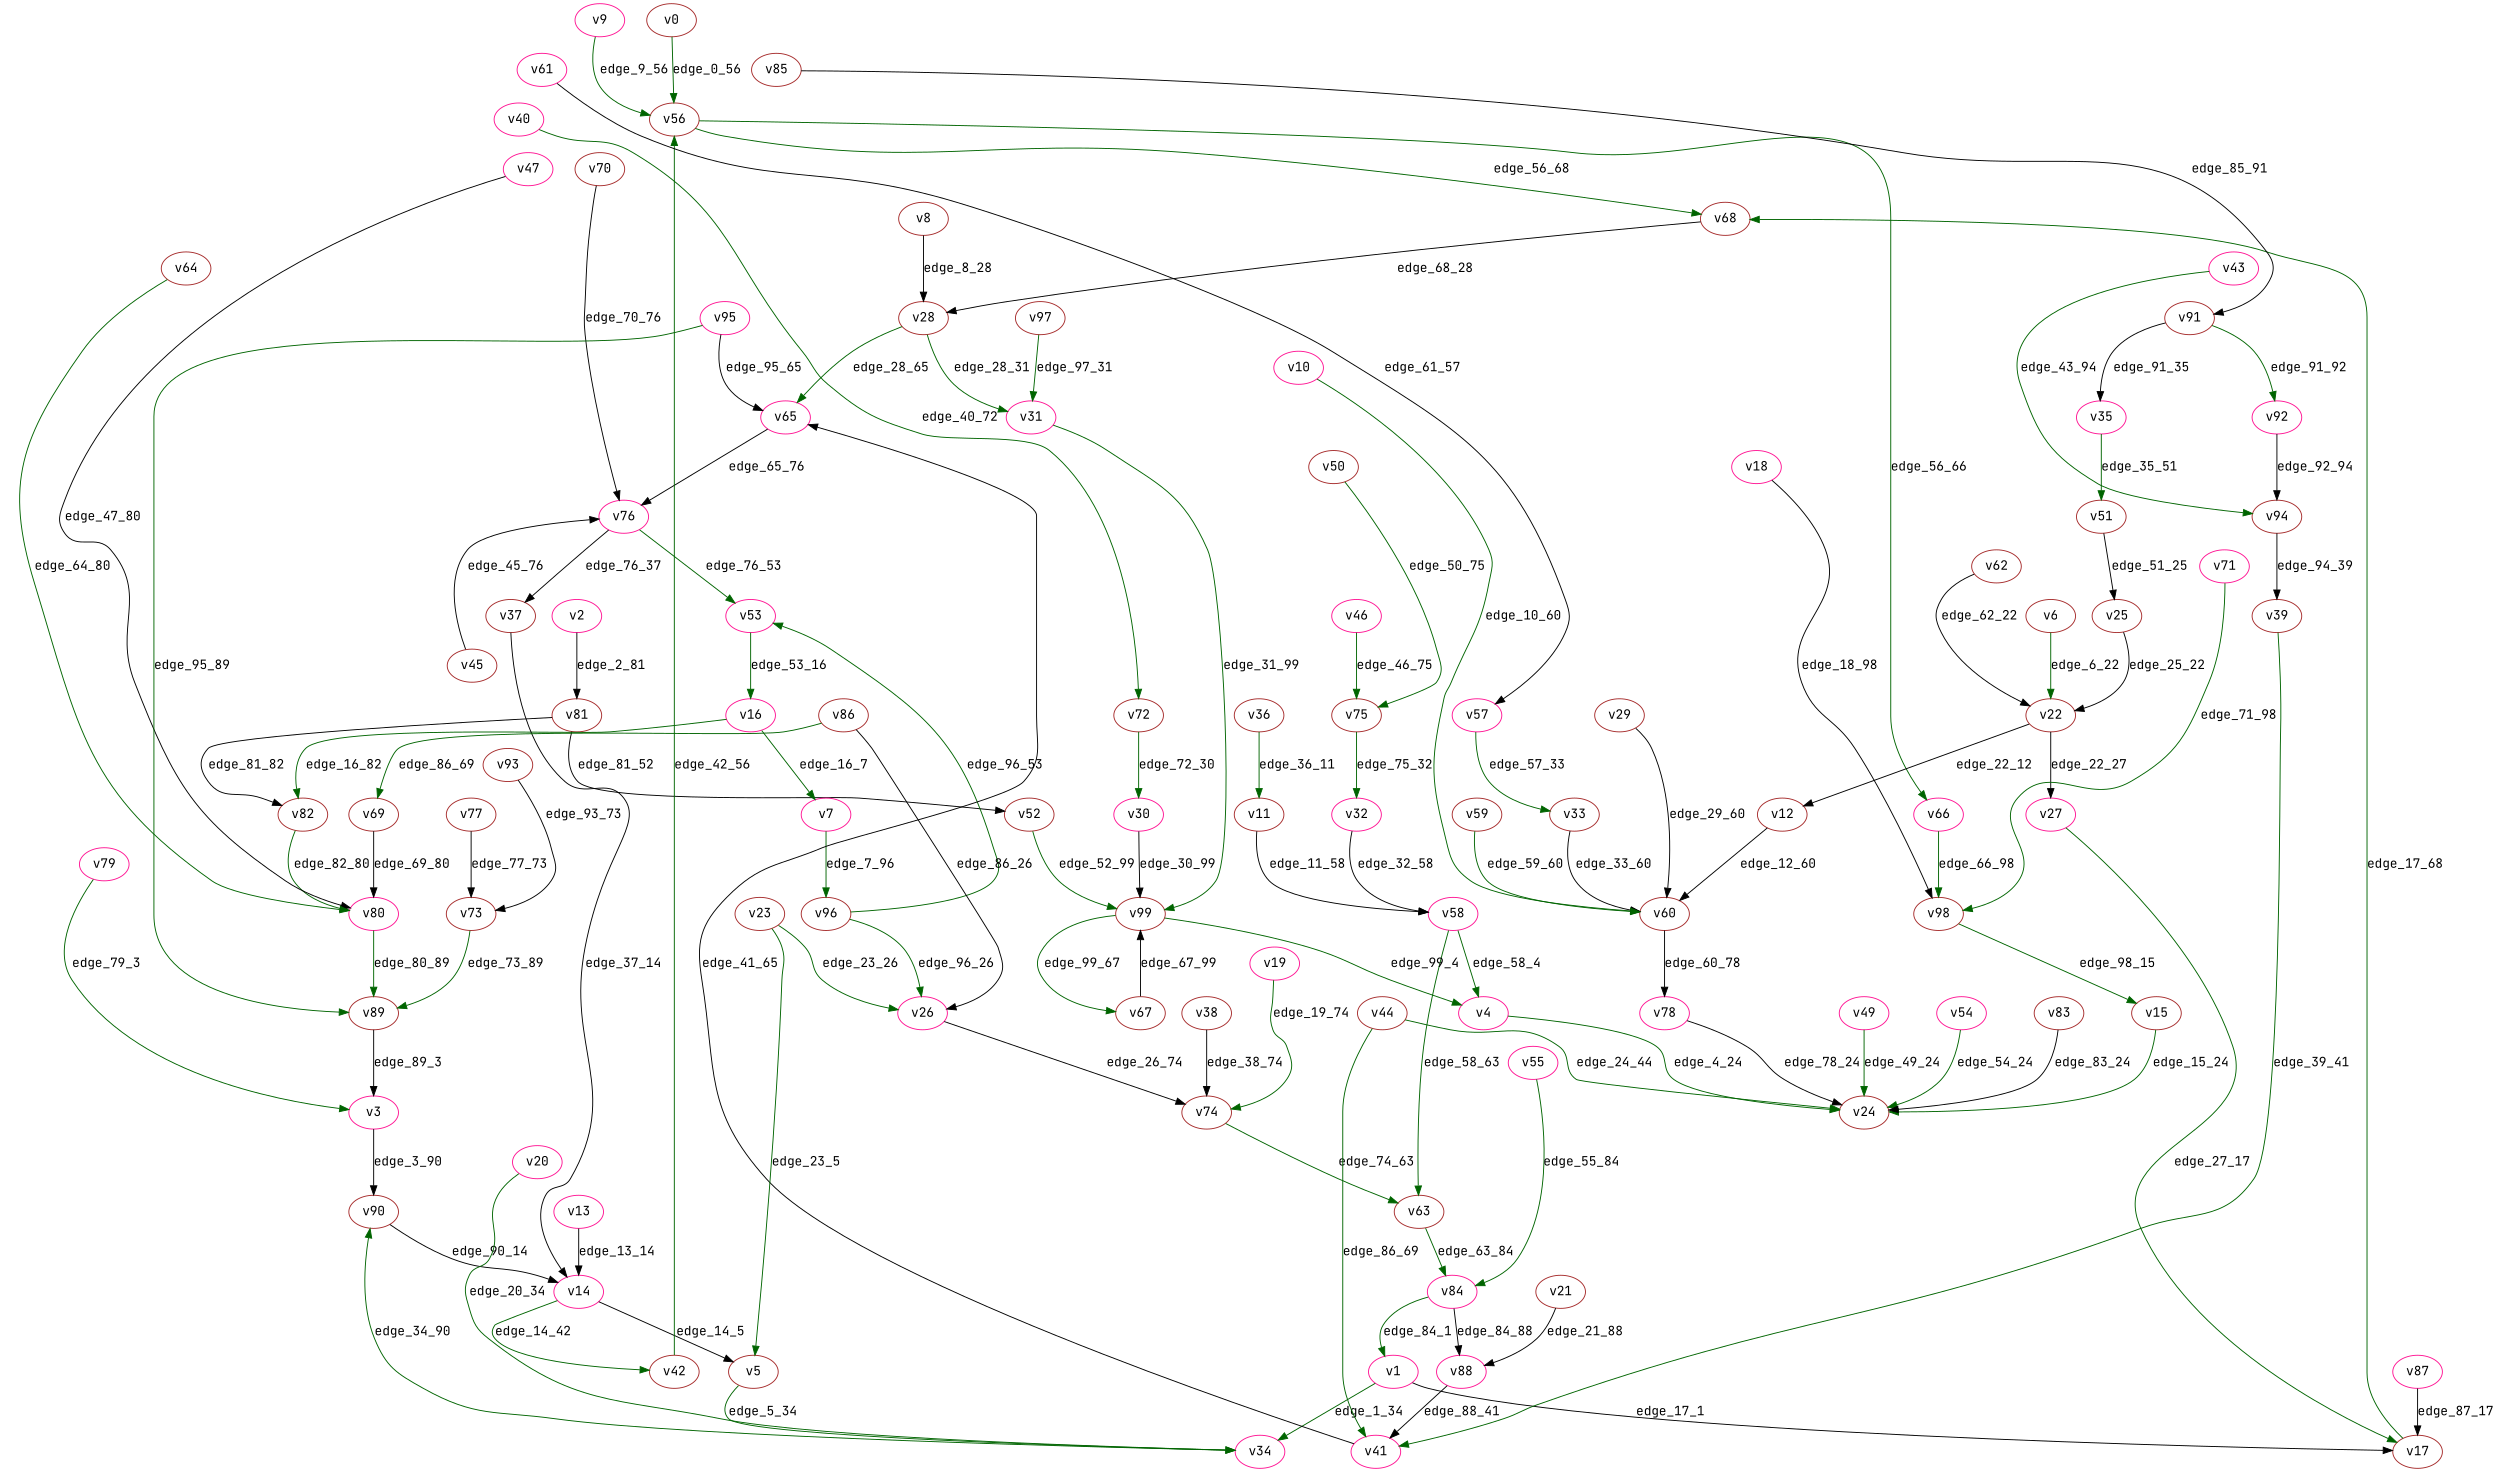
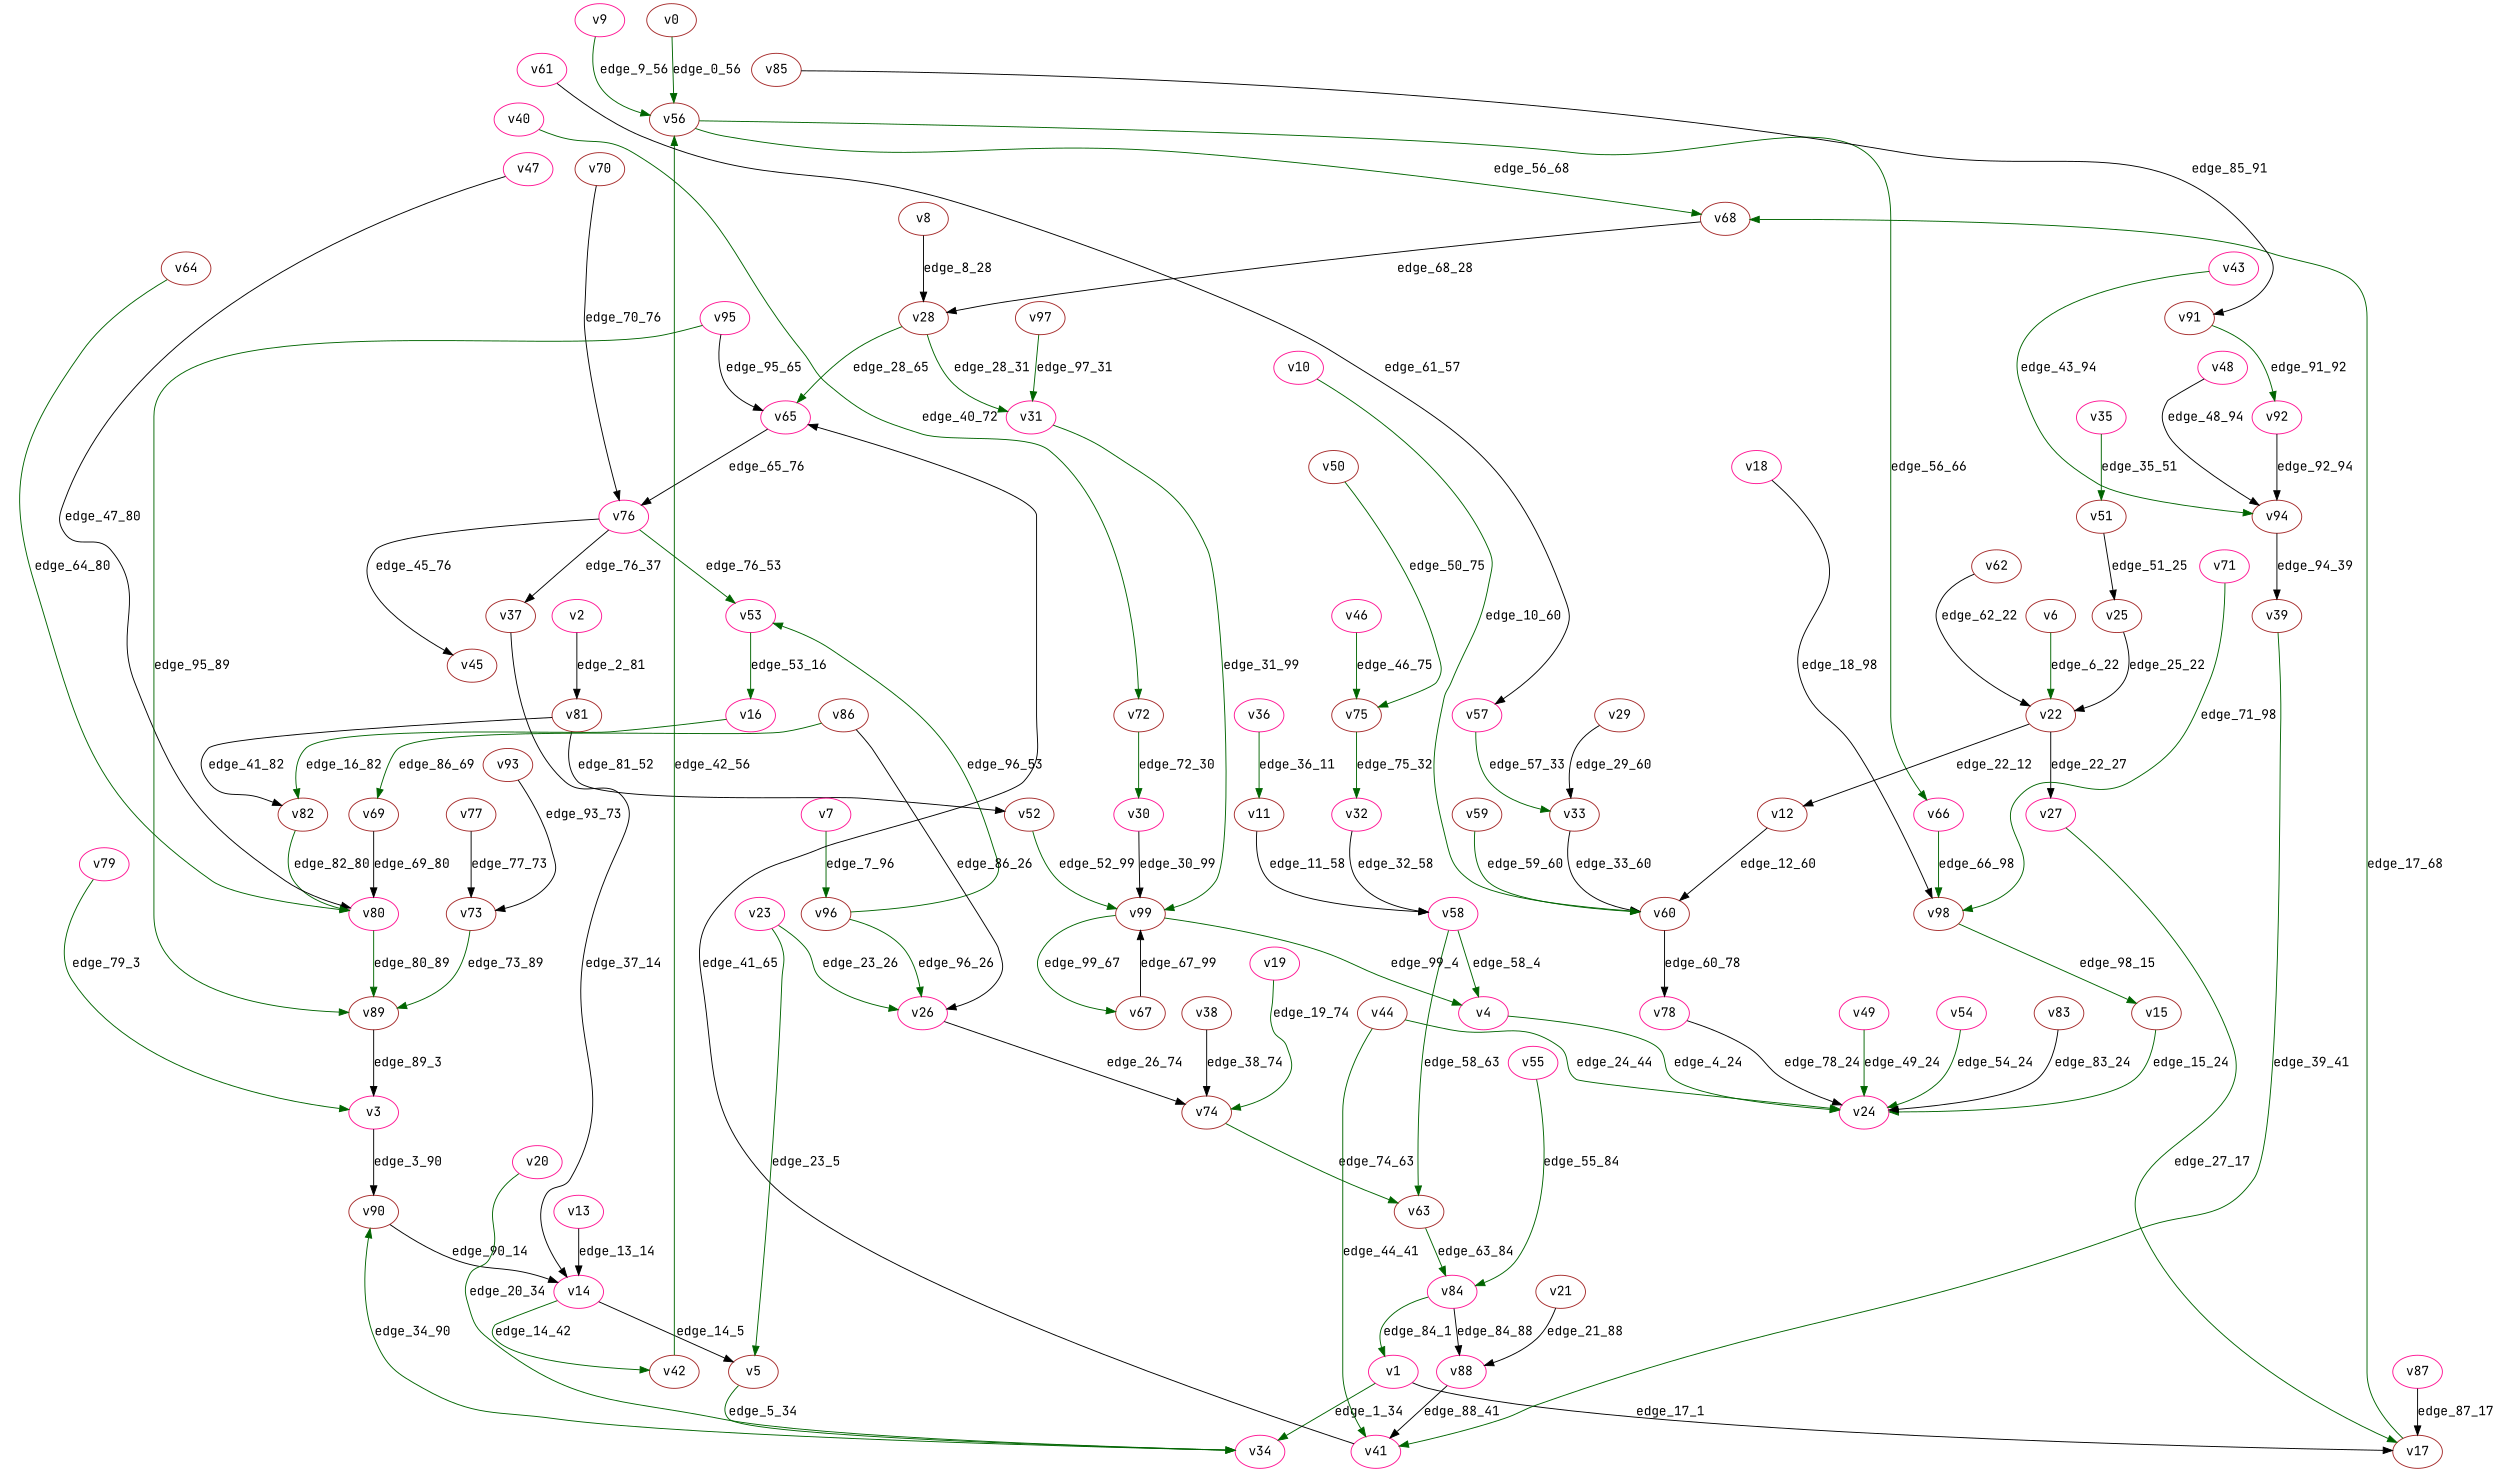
  digraph {
    fontname="JetBrains Mono"
    node [color=brown fontname="JetBrains Mono" player=1]
    edge [color=darkgreen fontname="JetBrains Mono"]
    v56 [player=-1]
    v0
    v68 [player=0]
    v66 [color=deeppink player=0]
    v1 [color=deeppink player=0]
    v34 [color=deeppink player=-1]
    v17 [player=-1]
    v90 [player=0]
    v2 [color=deeppink]
    v81 [player=-1]
    v82 [player=0]
    v52 [player=0]
    v3 [color=deeppink player=-1]
    v14 [color=deeppink player=-1]
    v4 [color=deeppink]
-   v24 [player=-1]
+   v24 [color=deeppink player=-1]
    v5
    v22 [player=-1]
    v6
    v12 [player=0]
    v27 [color=deeppink]
    v7 [color=deeppink]
    v96 [player=-1]
    v26 [color=deeppink player=0]
    v53 [color=deeppink]
    v8 [player=0]
    v28 [player=-1]
    v31 [color=deeppink]
    v65 [color=deeppink]
    v9 [color=deeppink]
    v10 [color=deeppink]
    v60 [player=-1]
    v78 [color=deeppink]
    v58 [color=deeppink player=-1]
    v11
    v63
    v13 [color=deeppink player=0]
    v42
    v15
    v16 [color=deeppink player=-1]
    v80 [color=deeppink player=-1]
    v18 [color=deeppink player=0]
    v98 [player=-1]
    v19 [color=deeppink]
    v74 [player=-1]
    v20 [color=deeppink]
    v21 [player=-1]
    v88 [color=deeppink]
    v41 [color=deeppink player=-1]
-   v23 [player=-1]
+   v23 [color=deeppink player=-1]
    v44
    v25
    v99 [player=-1]
    v76 [color=deeppink player=-1]
    v29 [player=0]
    v30 [color=deeppink player=0]
    v67 [player=0]
    v32 [color=deeppink player=0]
    v33 [player=0]
    v35 [color=deeppink]
    v51 [player=-1]
-   v36 [player=-1]
+   v36 [color=deeppink player=-1]
    v37
    v38 [player=0]
    v39 [player=0]
    v40 [color=deeppink player=0]
    v72 [player=-1]
    v43 [color=deeppink player=0]
    v94 [player=-1]
    v45 [player=0]
    v46 [color=deeppink player=0]
    v75 [player=-1]
    v47 [color=deeppink player=0]
    v89 [player=0]
+   v48 [color=deeppink]
    v49 [color=deeppink]
    v50 [player=0]
    v54 [color=deeppink player=0]
    v55 [color=deeppink player=0]
    v84 [color=deeppink player=-1]
    v57 [color=deeppink player=-1]
    v59
    v61 [color=deeppink player=0]
    v62 [player=0]
    v64
    v69
    v70
    v71 [color=deeppink]
    v73 [player=-1]
    v77 [player=0]
    v79 [color=deeppink]
    v83 [player=0]
    v85 [player=0]
    v91 [player=-1]
    v92 [color=deeppink]
    v86 [player=-1]
    v87 [color=deeppink]
    v93 [player=0]
    v95 [color=deeppink player=-1]
    v97 [player=-1]
    v56 -> v68 [label=edge_56_68 probability=0.374978]
    v56 -> v66 [label=edge_56_66 probability=0.625022]
    v0 -> v56 [discount=0.654871 label=edge_0_56 weight=-8.974129]
    v68 -> v28 [color=black discount=0.776519 label=edge_68_28 weight=-7.673771]
    v66 -> v98 [discount=0.843235 label=edge_66_98 weight=8.751253]
    v1 -> v34 [discount=0.285755 label=edge_1_34 weight=3.992595]
    v1 -> v17 [color=black label=edge_17_1 probability=0.641239]
    v34 -> v90 [label=edge_34_90 probability=1.000000]
    v17 -> v68 [label=edge_17_68 probability=0.358761]
    v90 -> v14 [color=black discount=0.434178 label=edge_90_14 weight=-6.614863]
    v2 -> v81 [color=black discount=0.815597 label=edge_2_81 weight=9.340975]
-   v81 -> v82 [color=black label=edge_81_82 probability=0.608193]
+   v81 -> v82 [color=black label=edge_41_82 probability=0.608193]
    v81 -> v52 [color=black label=edge_81_52 probability=0.391807]
    v82 -> v80 [discount=0.335143 label=edge_82_80 weight=0.043445]
    v52 -> v99 [discount=0.566879 label=edge_52_99 weight=1.796573]
    v3 -> v90 [color=black label=edge_3_90 probability=1.000000]
    v14 -> v5 [color=black label=edge_14_5 probability=0.373947]
    v14 -> v42 [label=edge_14_42 probability=0.626053]
    v4 -> v24 [discount=0.421737 label=edge_4_24 weight=-6.502007]
    v5 -> v34 [discount=0.753773 label=edge_5_34 weight=-0.763666]
    v22 -> v12 [color=black label=edge_22_12 probability=0.304020]
    v22 -> v27 [color=black label=edge_22_27 probability=0.695980]
    v6 -> v22 [discount=0.457172 label=edge_6_22 weight=9.103345]
    v12 -> v60 [color=black discount=0.244744 label=edge_12_60 weight=-9.772860]
    v27 -> v17 [discount=0.345221 label=edge_27_17 weight=-8.075850]
    v7 -> v96 [discount=0.665312 label=edge_7_96 weight=7.052695]
    v96 -> v26 [label=edge_96_26 probability=0.388777]
    v96 -> v53 [label=edge_96_53 probability=0.611223]
    v26 -> v74 [color=black discount=0.444512 label=edge_26_74 weight=-7.573320]
    v53 -> v16 [discount=0.624318 label=edge_53_16 weight=8.369656]
    v8 -> v28 [color=black discount=0.596884 label=edge_8_28 weight=7.724956]
    v28 -> v31 [label=edge_28_31 probability=0.424735]
    v28 -> v65 [label=edge_28_65 probability=0.575265]
    v31 -> v99 [discount=0.485946 label=edge_31_99 weight=-2.337204]
    v65 -> v76 [color=black discount=0.399169 label=edge_65_76 weight=1.199917]
    v9 -> v56 [discount=0.300171 label=edge_9_56 weight=-6.369287]
    v10 -> v60 [discount=0.752421 label=edge_10_60 weight=-2.265203]
    v60 -> v78 [color=black label=edge_60_78 probability=1.000000]
    v78 -> v24 [color=black discount=0.740448 label=edge_78_24 weight=-3.190657]
    v58 -> v4 [label=edge_58_4 probability=0.432448]
    v58 -> v63 [label=edge_58_63 probability=0.567552]
    v11 -> v58 [color=black discount=0.157104 label=edge_11_58 weight=-2.723934]
    v63 -> v84 [discount=0.414219 label=edge_63_84 weight=-4.291070]
    v13 -> v14 [color=black discount=0.487452 label=edge_13_14 weight=2.302510]
    v42 -> v56 [discount=0.124597 label=edge_42_56 weight=3.023338]
    v15 -> v24 [discount=0.262668 label=edge_15_24 weight=2.460304]
    v16 -> v82 [label=edge_16_82 probability=0.692614]
-   v16 -> v7 [label=edge_16_7 probability=0.307386]
    v80 -> v89 [label=edge_80_89 probability=1.000000]
    v18 -> v98 [color=black discount=0.592823 label=edge_18_98 weight=-3.339568]
    v98 -> v15 [label=edge_98_15 probability=1.000000]
    v19 -> v74 [discount=0.323146 label=edge_19_74 weight=-2.254439]
    v74 -> v63 [label=edge_74_63 probability=1.000000]
    v20 -> v34 [discount=0.777191 label=edge_20_34 weight=-7.144948]
    v21 -> v88 [color=black label=edge_21_88 probability=1.000000]
    v88 -> v41 [color=black discount=0.514538 label=edge_88_41 weight=2.075897]
    v41 -> v65 [color=black label=edge_41_65 probability=1.000000]
    v23 -> v5 [label=edge_23_5 probability=0.526777]
    v23 -> v26 [label=edge_23_26 probability=0.473223]
    v44 -> v24 [label=edge_24_44 probability=1.000000]
-   v44 -> v41 [discount=0.361531 label=edge_86_69 weight=1.611236]
+   v44 -> v41 [discount=0.361531 label=edge_44_41 weight=1.611236]
    v25 -> v22 [color=black discount=0.789878 label=edge_25_22 weight=-6.176327]
    v99 -> v4 [label=edge_99_4 probability=0.631391]
    v99 -> v67 [label=edge_99_67 probability=0.368609]
    v76 -> v53 [label=edge_76_53 probability=0.437346]
    v76 -> v37 [color=black label=edge_76_37 probability=0.562654]
-   v29 -> v60 [color=black discount=0.742968 label=edge_29_60 weight=4.895185]
+   v29 -> v33 [color=black discount=0.742968 label=edge_29_60 weight=4.895185]
    v30 -> v99 [color=black discount=0.828049 label=edge_30_99 weight=1.645797]
    v67 -> v99 [color=black discount=0.203581 label=edge_67_99 weight=6.186084]
    v32 -> v58 [color=black discount=0.559326 label=edge_32_58 weight=-8.410715]
    v33 -> v60 [color=black discount=0.421812 label=edge_33_60 weight=-0.024761]
    v35 -> v51 [discount=0.869956 label=edge_35_51 weight=4.561747]
    v51 -> v25 [color=black label=edge_51_25 probability=1.000000]
    v36 -> v11 [label=edge_36_11 probability=1.000000]
    v37 -> v14 [color=black discount=0.456433 label=edge_37_14 weight=-9.351686]
    v38 -> v74 [color=black discount=0.587565 label=edge_38_74 weight=5.335125]
    v39 -> v41 [discount=0.114965 label=edge_39_41 weight=-2.876297]
    v40 -> v72 [discount=0.775341 label=edge_40_72 weight=-4.946230]
    v72 -> v30 [label=edge_72_30 probability=1.000000]
    v43 -> v94 [discount=0.199269 label=edge_43_94 weight=-9.319962]
    v94 -> v39 [color=black label=edge_94_39 probability=1.000000]
-   v45 -> v76 [color=black discount=0.204158 label=edge_45_76 weight=-7.483855]
+   v76 -> v45 [color=black discount=0.204158 label=edge_45_76 weight=-7.483855]
    v46 -> v75 [discount=0.491983 label=edge_46_75 weight=5.684576]
    v75 -> v32 [label=edge_75_32 probability=1.000000]
    v47 -> v80 [color=black discount=0.361006 label=edge_47_80 weight=-0.670668]
    v89 -> v3 [color=black discount=0.458257 label=edge_89_3 weight=8.170974]
+   v48 -> v94 [color=black discount=0.754264 label=edge_48_94 weight=-2.636096]
    v49 -> v24 [discount=0.467128 label=edge_49_24 weight=9.191708]
    v50 -> v75 [discount=0.494093 label=edge_50_75 weight=-3.141019]
    v54 -> v24 [discount=0.400084 label=edge_54_24 weight=1.216038]
    v55 -> v84 [discount=0.108327 label=edge_55_84 weight=-6.325932]
    v84 -> v1 [label=edge_84_1 probability=0.309105]
    v84 -> v88 [color=black label=edge_84_88 probability=0.690895]
    v57 -> v33 [label=edge_57_33 probability=1.000000]
    v59 -> v60 [discount=0.685421 label=edge_59_60 weight=1.966754]
    v61 -> v57 [color=black discount=0.144913 label=edge_61_57 weight=-0.994929]
    v62 -> v22 [color=black discount=0.365100 label=edge_62_22 weight=-2.811528]
    v64 -> v80 [discount=0.848664 label=edge_64_80 weight=-5.018820]
    v69 -> v80 [color=black discount=0.742869 label=edge_69_80 weight=5.494421]
    v70 -> v76 [color=black discount=0.713843 label=edge_70_76 weight=-8.060634]
    v71 -> v98 [discount=0.256048 label=edge_71_98 weight=-0.802092]
    v73 -> v89 [label=edge_73_89 probability=1.000000]
    v77 -> v73 [color=black discount=0.633478 label=edge_77_73 weight=7.643804]
    v79 -> v3 [discount=0.474766 label=edge_79_3 weight=-9.600128]
    v83 -> v24 [color=black discount=0.471992 label=edge_83_24 weight=6.209716]
    v85 -> v91 [color=black discount=0.477392 label=edge_85_91 weight=-5.271026]
-   v91 -> v35 [color=black label=edge_91_35 probability=0.424809]
    v91 -> v92 [label=edge_91_92 probability=0.575191]
    v92 -> v94 [color=black discount=0.302276 label=edge_92_94 weight=9.483580]
    v86 -> v26 [color=black label=edge_86_26 probability=0.462073]
    v86 -> v69 [label=edge_86_69 probability=0.537927]
    v87 -> v17 [color=black discount=0.287631 label=edge_87_17 weight=5.786243]
    v93 -> v73 [color=black discount=0.805363 label=edge_93_73 weight=-5.141118]
    v95 -> v65 [color=black label=edge_95_65 probability=0.563519]
    v95 -> v89 [label=edge_95_89 probability=0.436481]
    v97 -> v31 [label=edge_97_31 probability=1.000000]
  }
